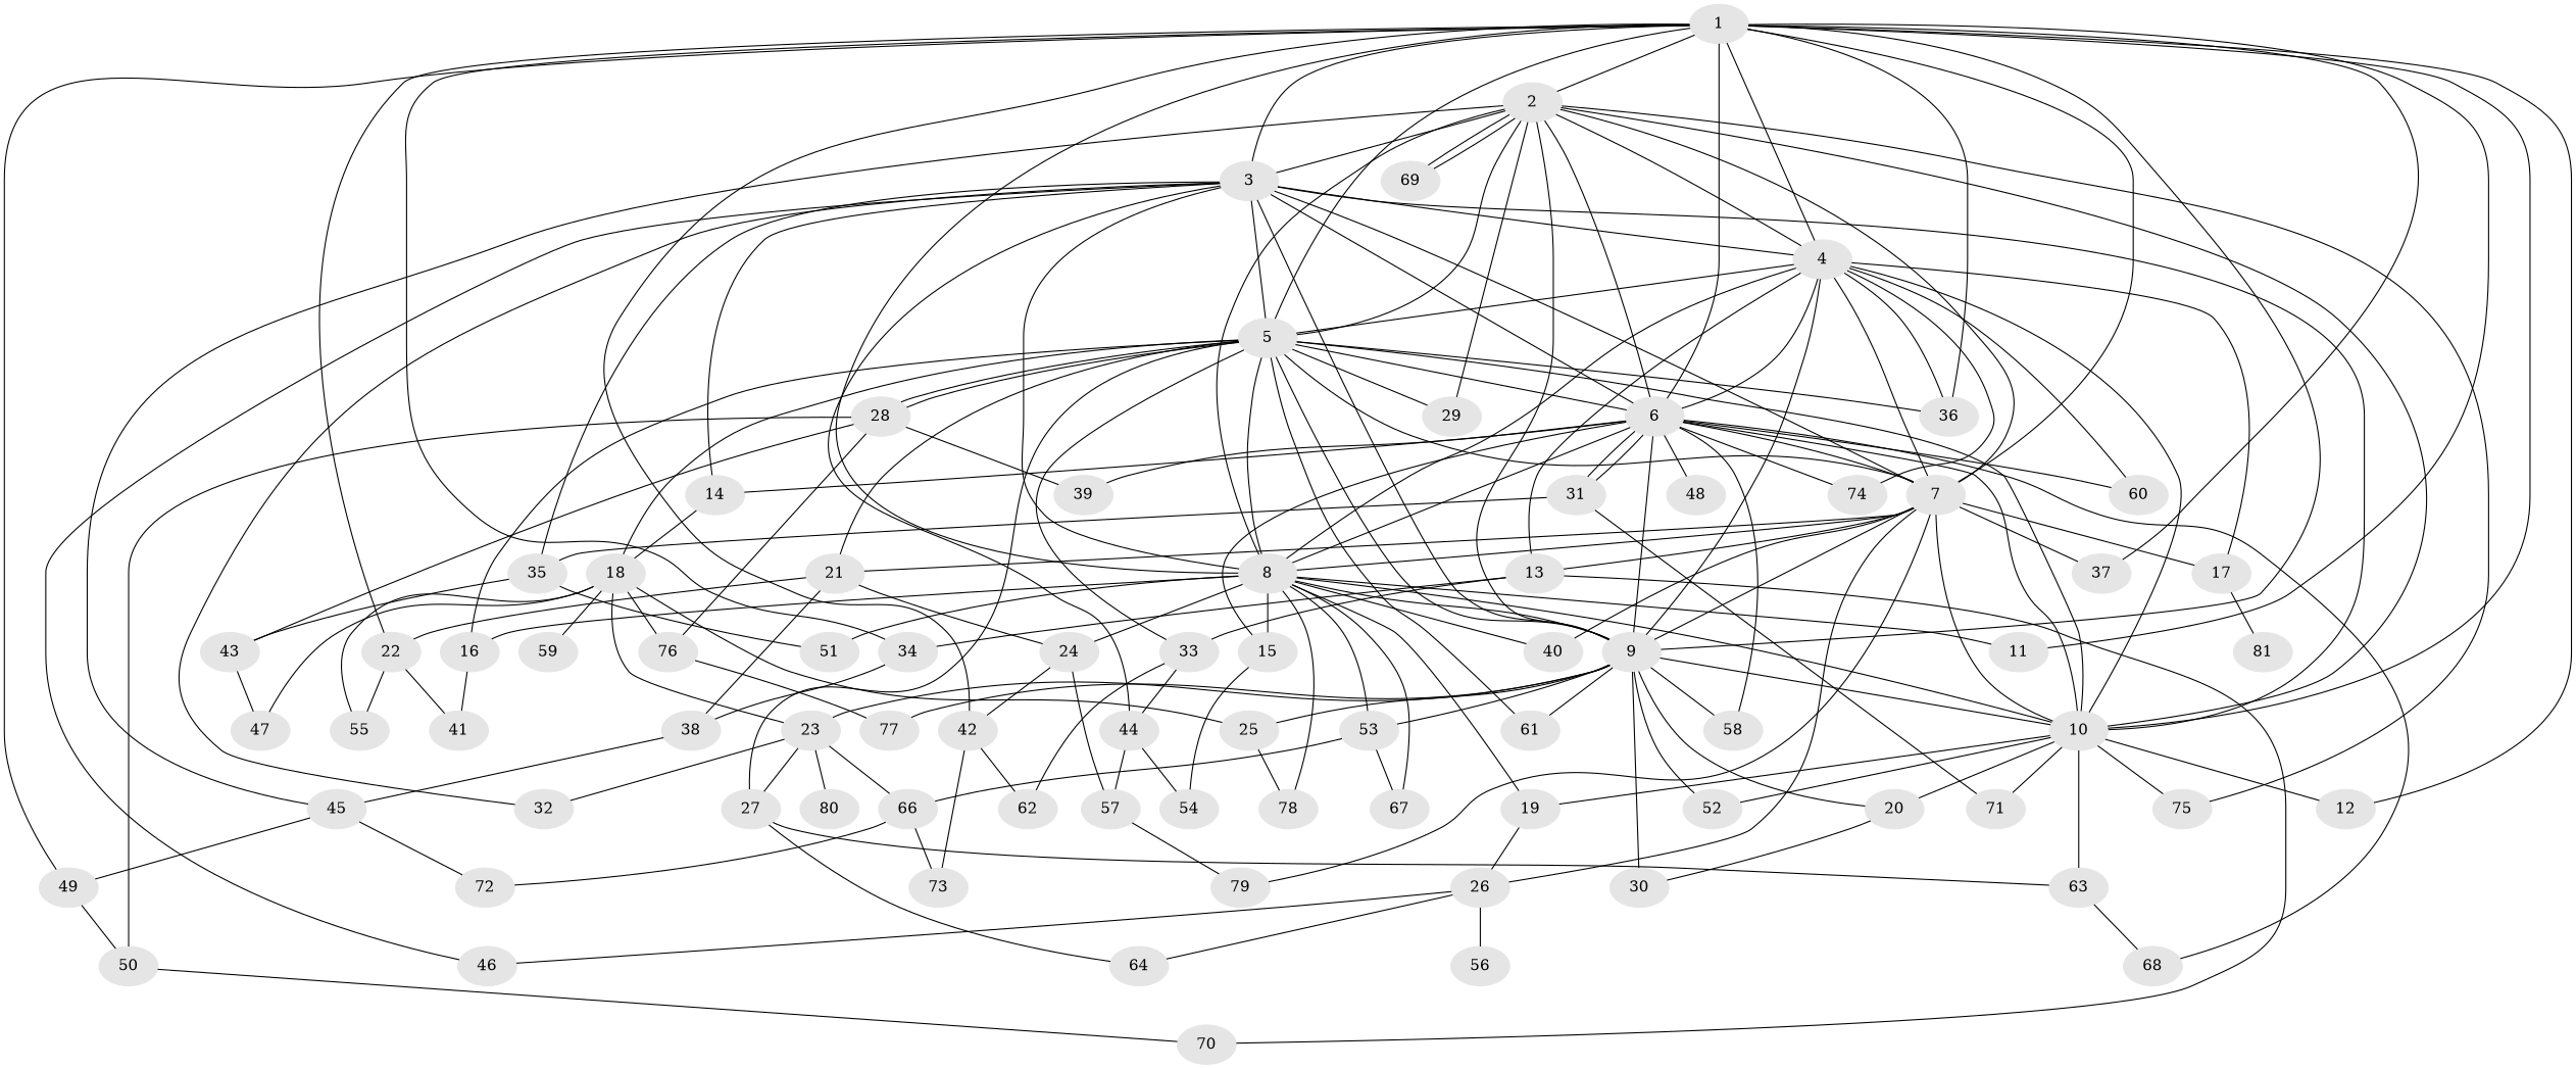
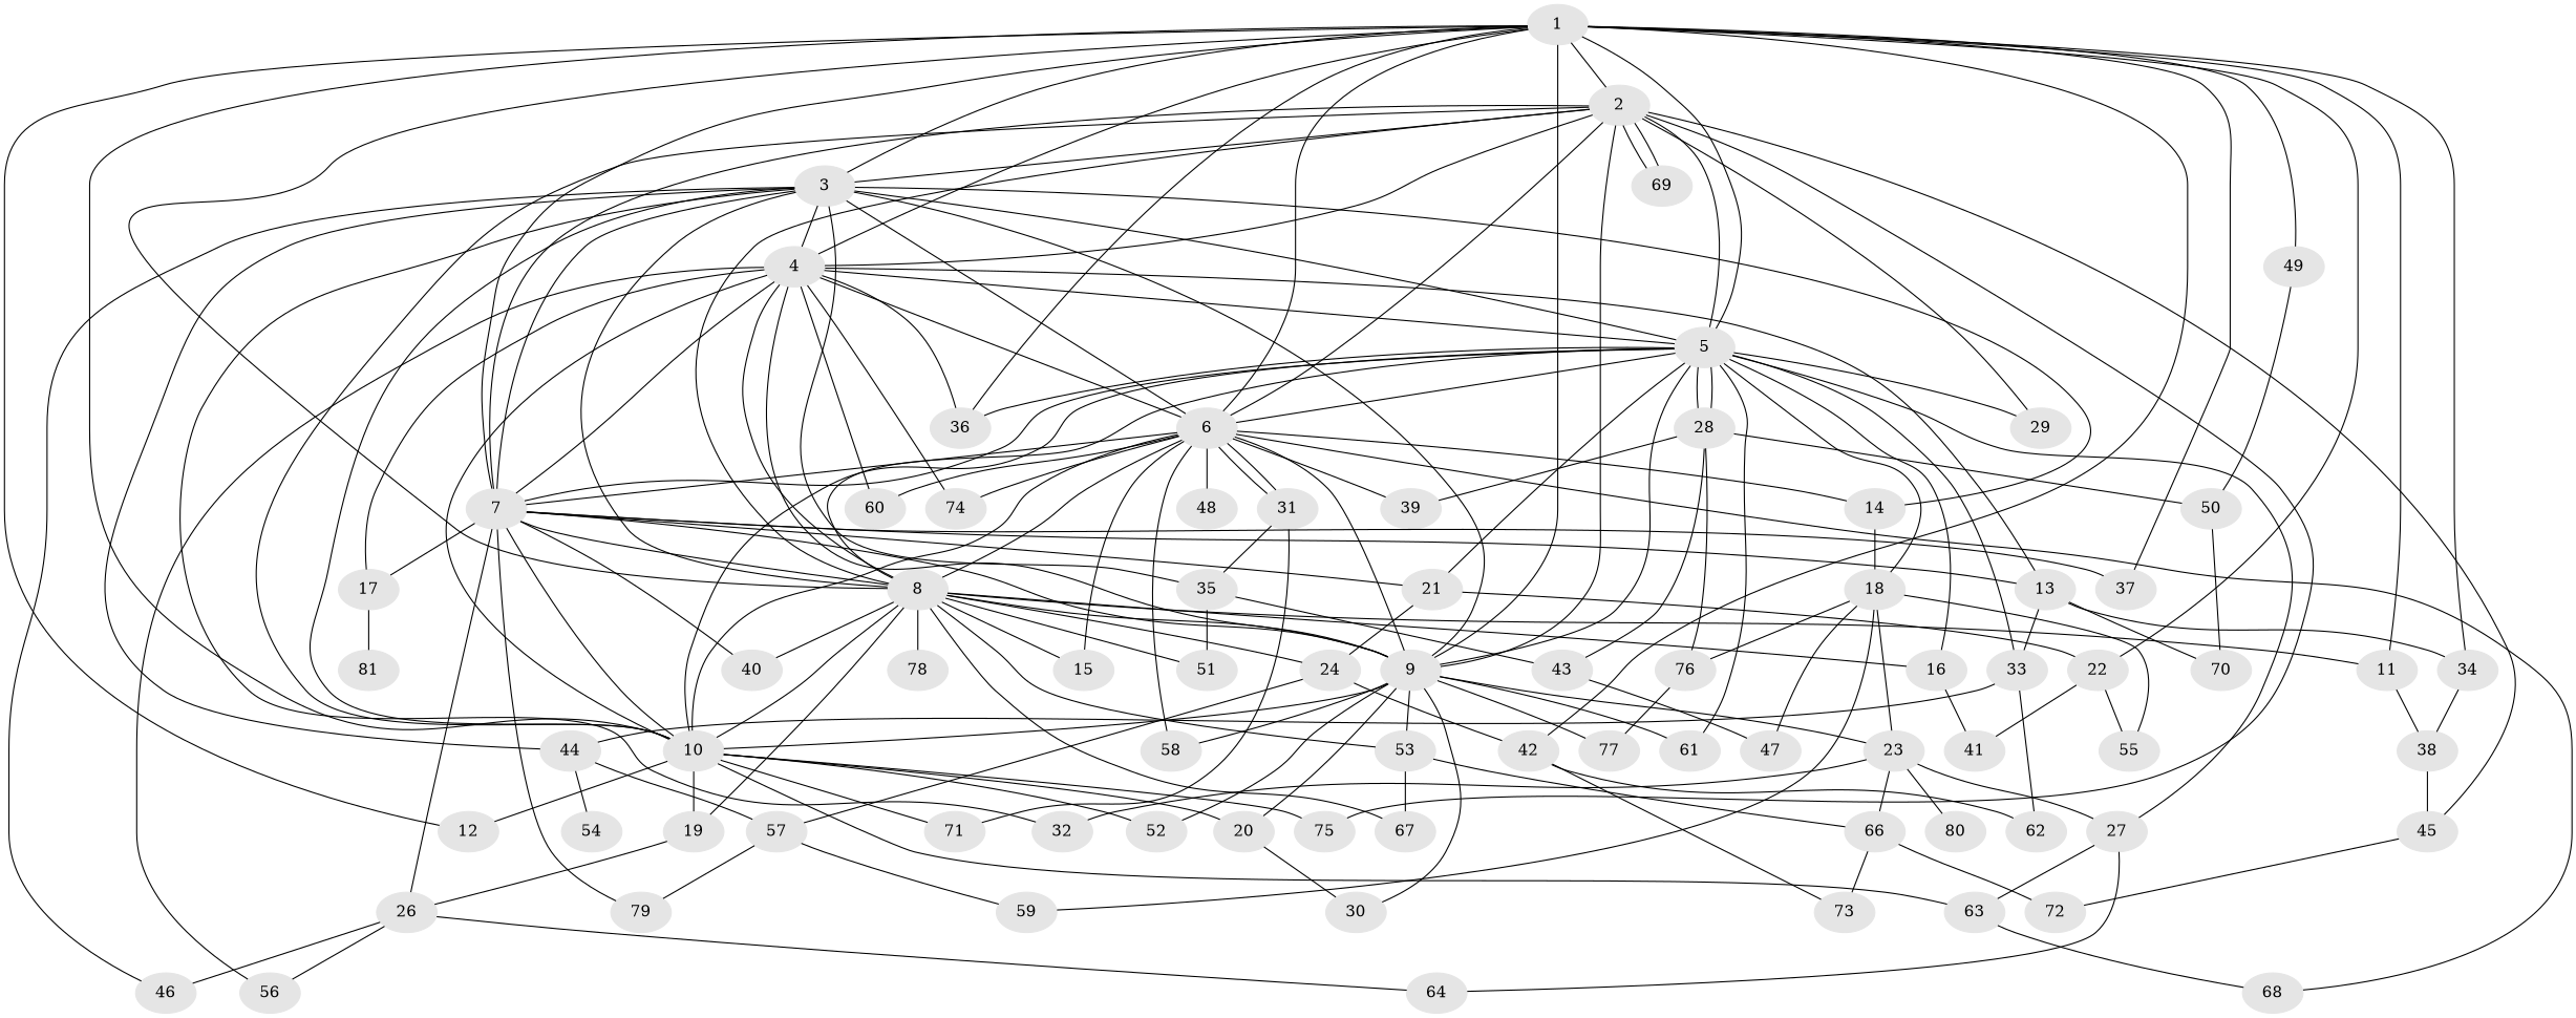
  graph {
    node [color=gray90 style=filled]
    1
    2
    3
    4
    5
    6
    7
    8
    9
    10
    11
    12
    22
    34
    37
    42
    49
    36
    29
    45
    69
    75
    14
    32
    35
    44
    46
    13
    17
    56
    60
    74
    16
    18
    21
    27
    28
    33
    61
    48
    15
    31
    39
    58
    68
    26
    40
    79
    19
    24
    51
    53
    67
    78
    20
    23
-   25
    30
    52
    77
    63
    71
    41
    55
    38
    62
    73
    50
    72
    43
    54
    57
    70
    81
    47
    59
    76
    64
    66
    80
    1 -- 2
    1 -- 3
    1 -- 4
    1 -- 5
    1 -- 6
    1 -- 7
    1 -- 8
    1 -- 9
    1 -- 10
    1 -- 11
    1 -- 12
    1 -- 22
    1 -- 34
    1 -- 37
    1 -- 42
    1 -- 49
    1 -- 36
    2 -- 3
    2 -- 4
    2 -- 5
    2 -- 6
    2 -- 7
    2 -- 8
    2 -- 9
    2 -- 10
    2 -- 29
    2 -- 45
    2 -- 69
    2 -- 69
    2 -- 75
    3 -- 4
    3 -- 5
    3 -- 6
    3 -- 7
    3 -- 8
    3 -- 9
    3 -- 10
    3 -- 14
    3 -- 32
    3 -- 35
    3 -- 44
    3 -- 46
    4 -- 5
    4 -- 6
    4 -- 7
    4 -- 8
    4 -- 9
    4 -- 10
    4 -- 36
    4 -- 13
    4 -- 17
+   4 -- 56
    4 -- 60
    4 -- 74
    5 -- 6
    5 -- 7
    5 -- 8
    5 -- 9
    5 -- 10
    5 -- 36
    5 -- 29
    5 -- 16
    5 -- 18
    5 -- 21
    5 -- 27
    5 -- 28
    5 -- 28
    5 -- 33
    5 -- 61
    6 -- 7
    6 -- 8
    6 -- 9
    6 -- 10
    6 -- 14
    6 -- 60
    6 -- 74
    6 -- 48
    6 -- 15
    6 -- 31
    6 -- 31
    6 -- 39
    6 -- 58
    6 -- 68
    7 -- 8
    7 -- 9
    7 -- 10
    7 -- 37
    7 -- 13
    7 -- 17
    7 -- 21
    7 -- 26
    7 -- 40
    7 -- 79
    8 -- 9
    8 -- 10
    8 -- 11
    8 -- 16
    8 -- 15
    8 -- 40
    8 -- 19
    8 -- 24
    8 -- 51
    8 -- 53
    8 -- 67
    8 -- 78
    9 -- 10
    9 -- 61
    9 -- 58
    9 -- 53
    9 -- 20
    9 -- 23
-   9 -- 25
    9 -- 30
    9 -- 52
    9 -- 77
    10 -- 12
    10 -- 75
    10 -- 19
    10 -- 20
    10 -- 52
    10 -- 63
    10 -- 71
    22 -- 41
    22 -- 55
    34 -- 38
    42 -- 62
    42 -- 73
    49 -- 50
-   45 -- 49
    45 -- 72
    14 -- 18
    35 -- 51
    35 -- 43
    44 -- 54
    44 -- 57
    13 -- 34
    13 -- 33
    13 -- 70
    17 -- 81
    16 -- 41
    18 -- 23
-   18 -- 25
    18 -- 55
    18 -- 47
    18 -- 59
    18 -- 76
    21 -- 22
    21 -- 24
-   21 -- 38
+   11 -- 38
    27 -- 63
    27 -- 64
    28 -- 39
    28 -- 50
    28 -- 43
    28 -- 76
    33 -- 44
    33 -- 62
-   15 -- 54
    31 -- 35
    31 -- 71
    26 -- 46
    26 -- 56
    26 -- 64
    19 -- 26
    24 -- 42
    24 -- 57
    53 -- 67
    53 -- 66
    20 -- 30
    23 -- 32
    23 -- 27
    23 -- 66
    23 -- 80
-   25 -- 78
    63 -- 68
    38 -- 45
    50 -- 70
    43 -- 47
    57 -- 79
+   57 -- 59
    76 -- 77
    66 -- 73
    66 -- 72
  }
